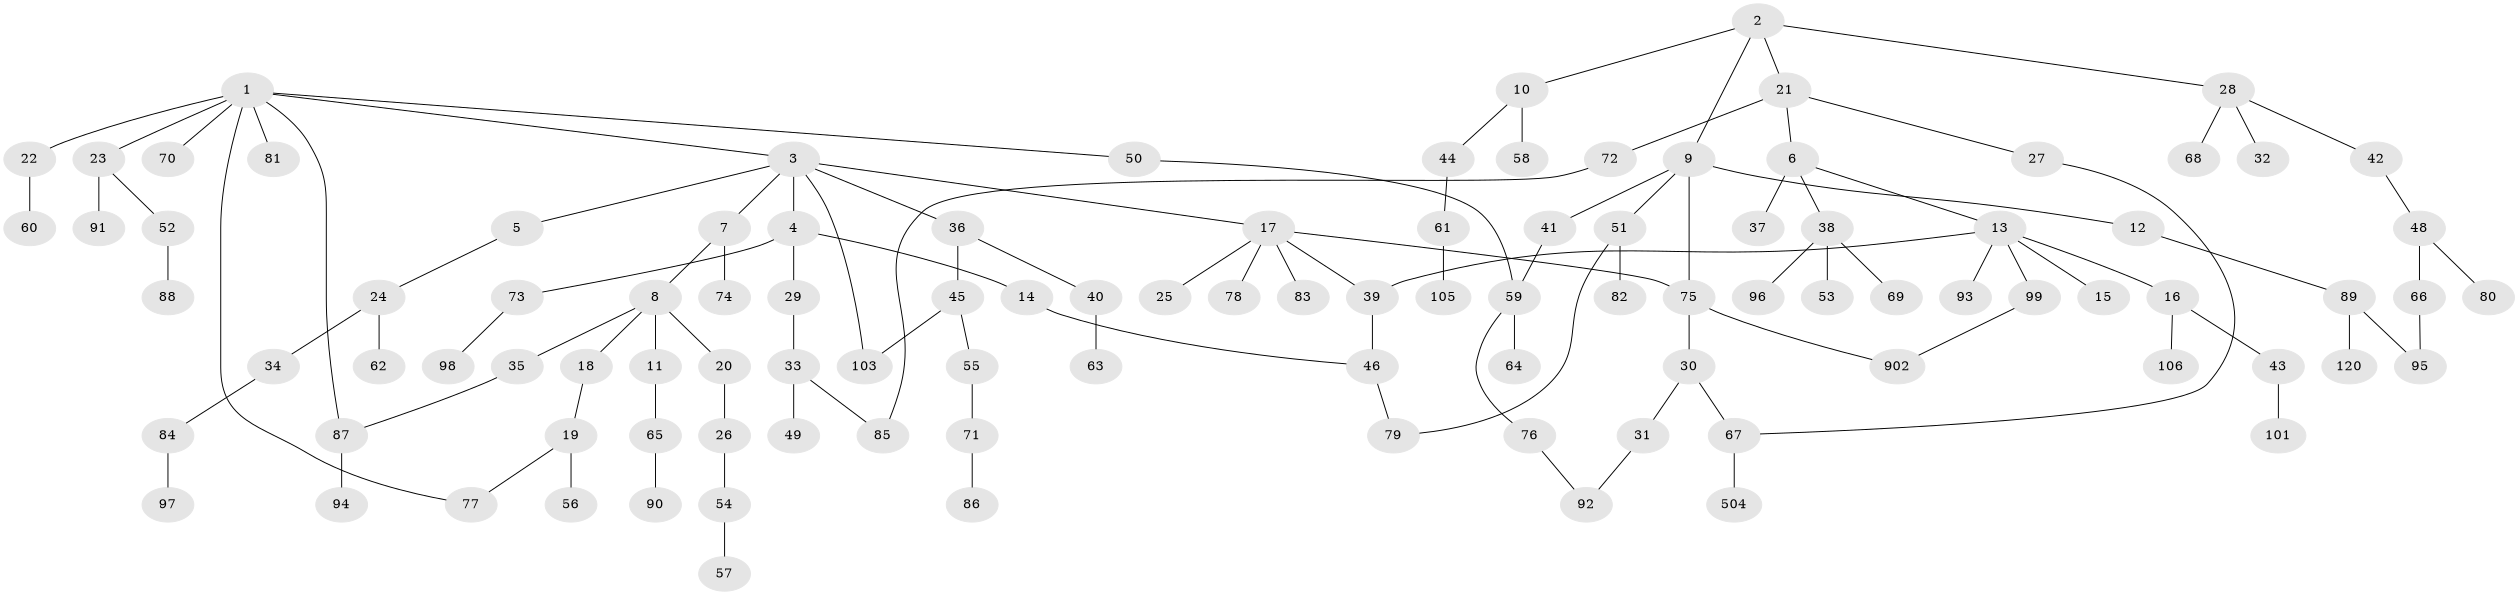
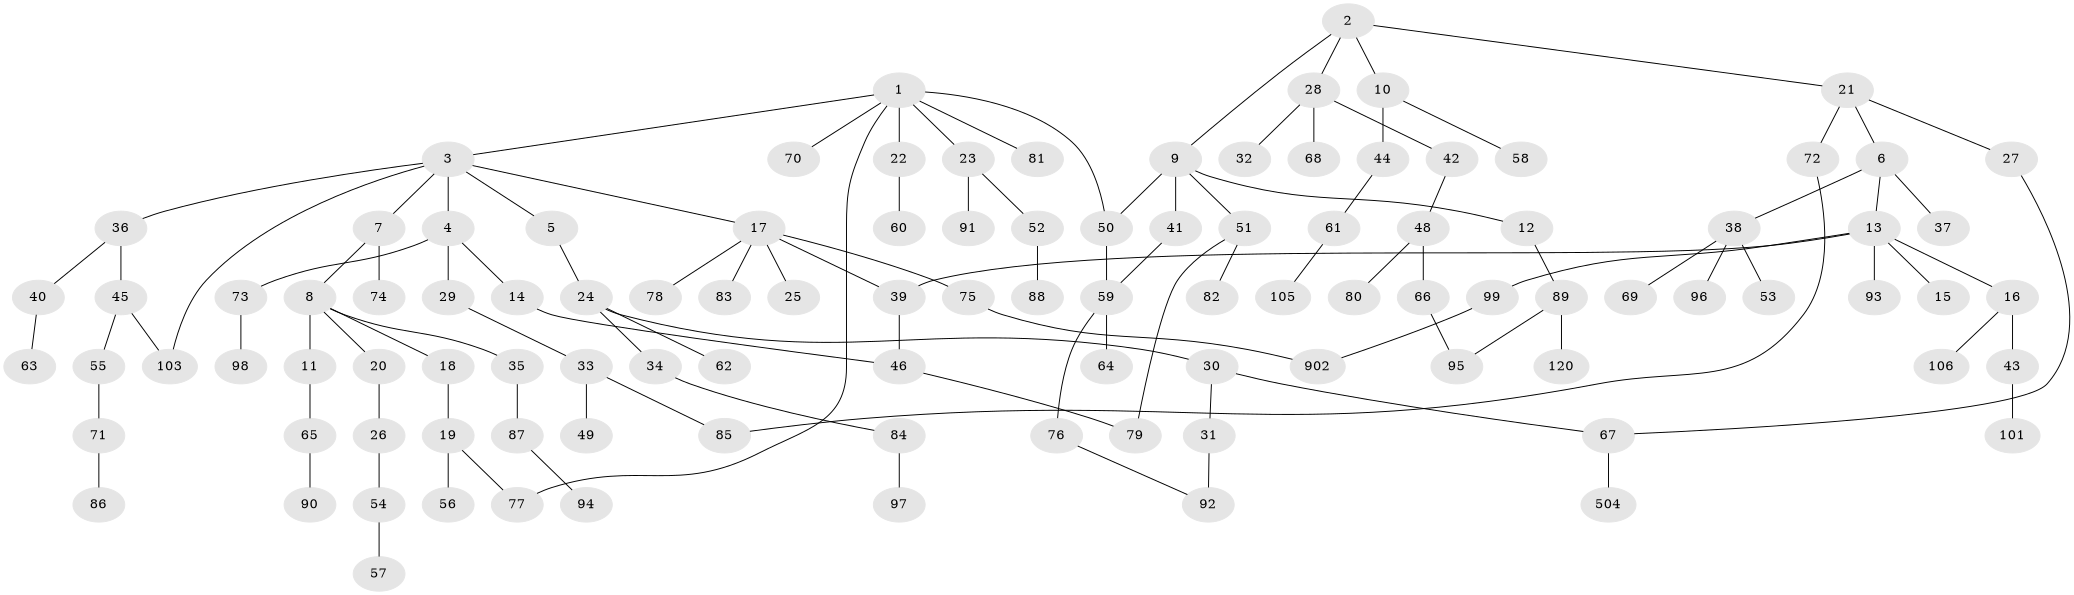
  graph {
    node [color=gray90 style=filled]
    1
    3
    22
    23
    70
    77
    81
    87
    50
    2
    9
    10
    21
    28
    4
    5
    7
    17
    36
    103
    60
    52
    91
    94
    12
    41
    51
    44
    58
    6
    27
    72
    32
    42
    68
    14
    29
    73
    24
    8
    74
    39
    25
    75
    78
    83
    40
    45
    46
    33
    98
    13
    37
    38
    30
    34
    62
    15
    16
    93
    99
    53
    69
    96
    11
    18
    20
    35
    65
    19
    26
    89
    59
    79
    82
    61
    90
    95
    n79 [label=120]
    43
    106
    n82 [label=902]
    101
    56
    54
    67
    85
    88
    31
    84
    57
    n92 [label=504]
    48
    49
    92
    97
    63
    55
    64
    76
    66
    80
    105
    71
    86
    1 -- 3
    1 -- 22
    1 -- 23
    1 -- 70
    1 -- 77
    1 -- 81
-   1 -- 87
    1 -- 50
    3 -- 4
    3 -- 5
    3 -- 7
    3 -- 17
    3 -- 36
    3 -- 103
    22 -- 60
    23 -- 52
    23 -- 91
    87 -- 94
    50 -- 59
    2 -- 9
    2 -- 10
    2 -- 21
    2 -- 28
-   9 -- 75
+   9 -- 50
    9 -- 12
    9 -- 41
    9 -- 51
    10 -- 44
    10 -- 58
    21 -- 6
    21 -- 27
    21 -- 72
    28 -- 32
    28 -- 42
    28 -- 68
    4 -- 14
    4 -- 29
    4 -- 73
    5 -- 24
    7 -- 8
    7 -- 74
    17 -- 39
    17 -- 25
    17 -- 75
    17 -- 78
    17 -- 83
    36 -- 40
    36 -- 45
    52 -- 88
    12 -- 89
    41 -- 59
    51 -- 79
    51 -- 82
    44 -- 61
    6 -- 13
    6 -- 37
    6 -- 38
    27 -- 67
    72 -- 85
    42 -- 48
    14 -- 46
    29 -- 33
    73 -- 98
-   75 -- 30
+   24 -- 30
    24 -- 34
    24 -- 62
    8 -- 11
    8 -- 18
    8 -- 20
    8 -- 35
    39 -- 46
    75 -- n82
    40 -- 63
    45 -- 103
    45 -- 55
    46 -- 79
    33 -- 85
    33 -- 49
    13 -- 39
    13 -- 15
    13 -- 16
    13 -- 93
    13 -- 99
    38 -- 53
    38 -- 69
    38 -- 96
    30 -- 67
    30 -- 31
    34 -- 84
    16 -- 43
    16 -- 106
    99 -- n82
    11 -- 65
    18 -- 19
    20 -- 26
    35 -- 87
    65 -- 90
    19 -- 77
    19 -- 56
    26 -- 54
    89 -- 95
    89 -- n79
    59 -- 64
    59 -- 76
    61 -- 105
    43 -- 101
    54 -- 57
    67 -- n92
    31 -- 92
    84 -- 97
    48 -- 66
    48 -- 80
    55 -- 71
    76 -- 92
    66 -- 95
    71 -- 86
  }
